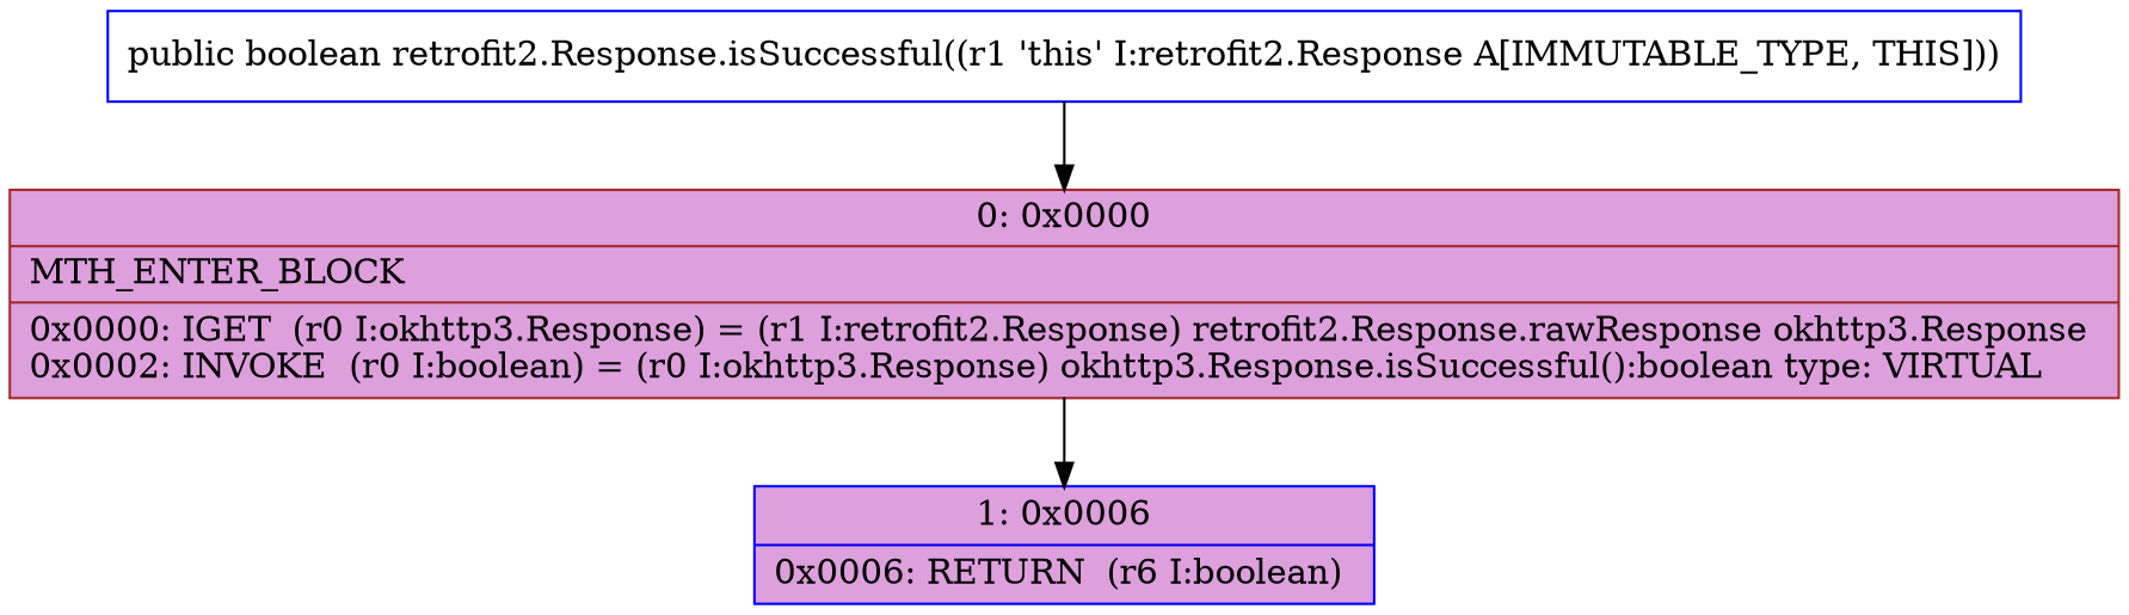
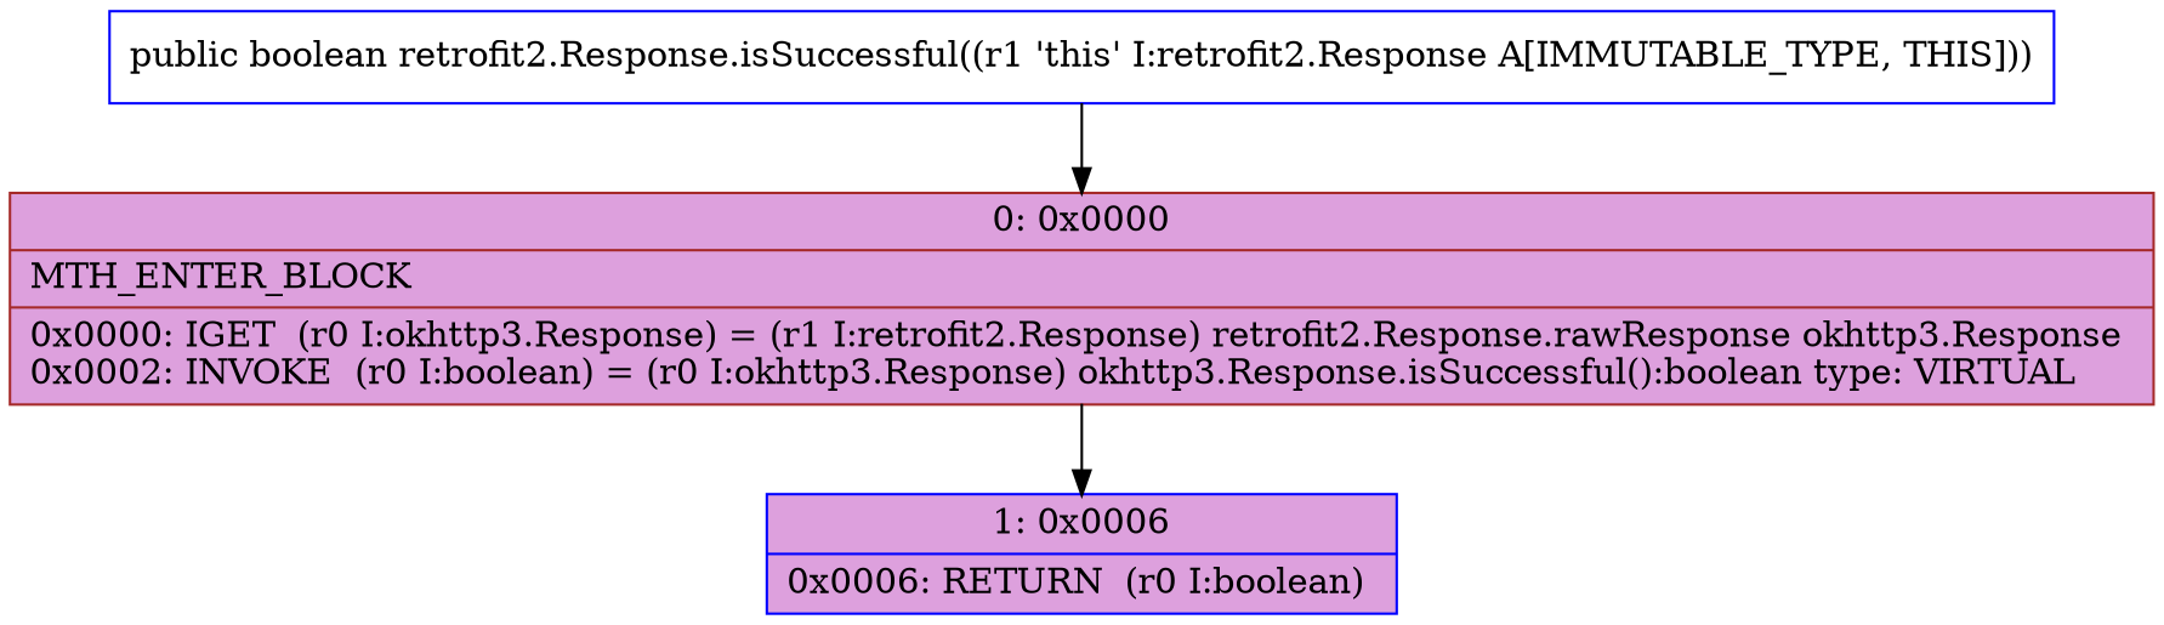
  digraph {
    node [shape=record style=filled fillcolor=plum color=blue]
    n1 [label="{0\:\ 0x0000|MTH_ENTER_BLOCK\l|0x0000: IGET  (r0 I:okhttp3.Response) = (r1 I:retrofit2.Response) retrofit2.Response.rawResponse okhttp3.Response \l0x0002: INVOKE  (r0 I:boolean) = (r0 I:okhttp3.Response) okhttp3.Response.isSuccessful():boolean type: VIRTUAL \l}" color=brown]
-   n2 [label="{1\:\ 0x0006|0x0006: RETURN  (r6 I:boolean) \l}"]
+   n2 [label="{1\:\ 0x0006|0x0006: RETURN  (r0 I:boolean) \l}"]
    n3 [label="{public boolean retrofit2.Response.isSuccessful((r1 'this' I:retrofit2.Response A[IMMUTABLE_TYPE, THIS])) }" fillcolor=white]
    n1 -> n2
    n3 -> n1
  }
